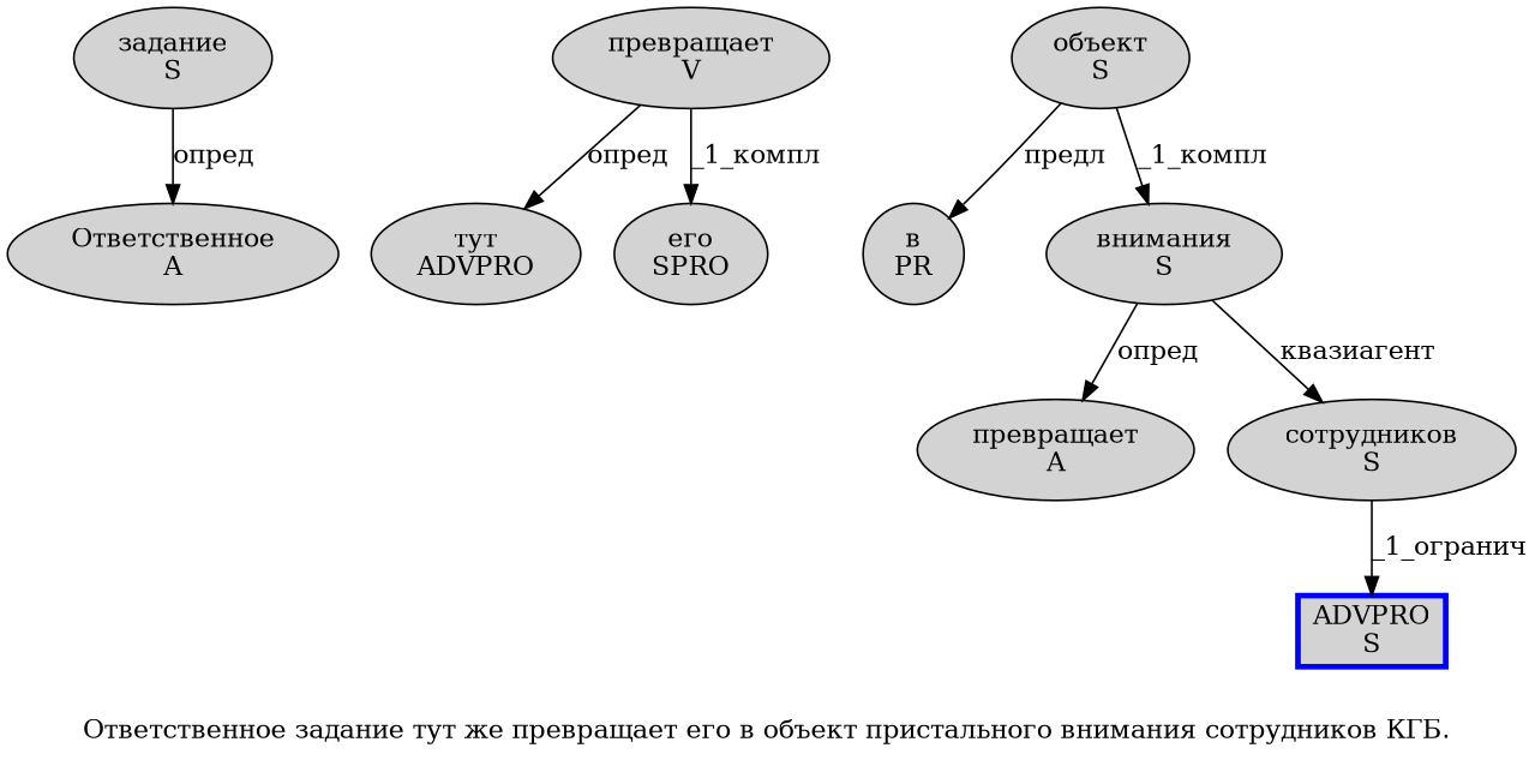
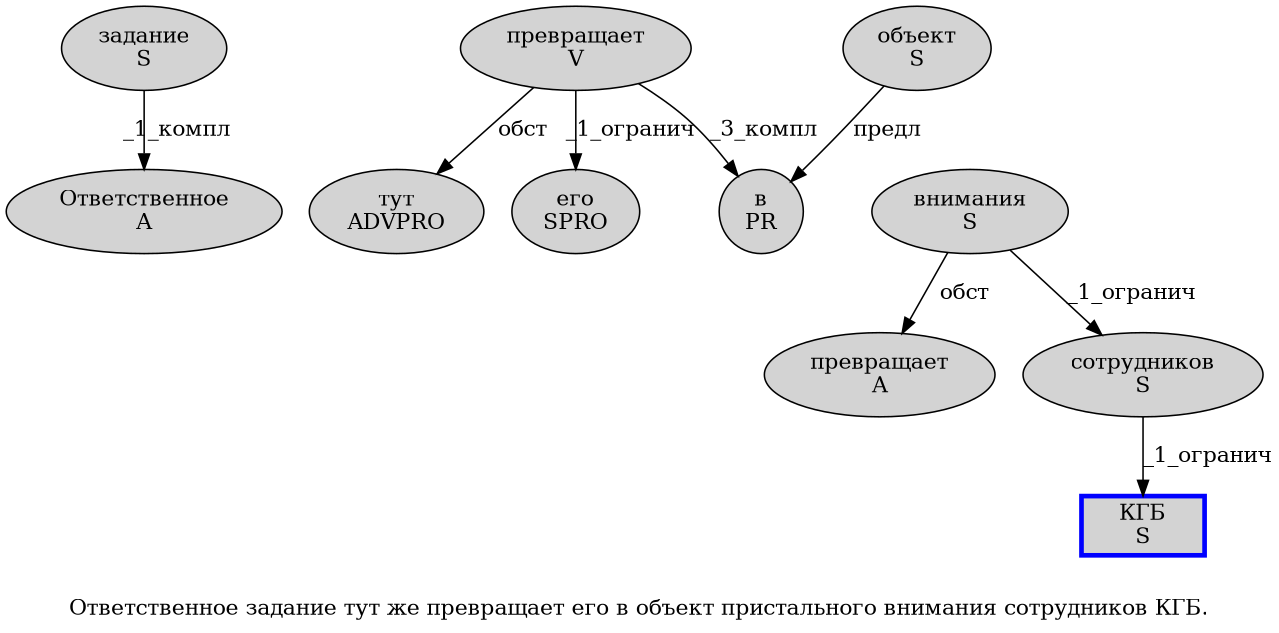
  digraph {
    label="Ответственное задание тут же превращает его в объект пристального внимания сотрудников КГБ."
    node [fillcolor=lightgray penwidth=1 shape=ellipse style=filled]
    n1 [label="Ответственное\nA"]
    n2 [label="задание\nS"]
    n3 [label="тут\nADVPRO"]
    n4 [label="превращает\nV"]
    n5 [label="его\nSPRO"]
    n6 [label="в\nPR"]
    n7 [label="объект\nS"]
    n8 [label="внимания\nS"]
    n9 [label="превращает\nA"]
    n10 [label="сотрудников\nS"]
-   n11 [color=blue label="ADVPRO\nS" penwidth=3 shape=box]
-   n2 -> n1 [label="опред"]
-   n4 -> n3 [label="опред"]
-   n4 -> n5 [label="_1_компл"]
+   n11 [color=blue label="КГБ\nS" penwidth=3 shape=box]
+   n2 -> n1 [label="_1_компл"]
+   n4 -> n3 [label="обст"]
+   n4 -> n5 [label="_1_огранич"]
+   n4 -> n6 [label="_3_компл"]
    n7 -> n6 [label="предл"]
-   n7 -> n8 [label="_1_компл"]
-   n8 -> n9 [label="опред"]
-   n8 -> n10 [label="квазиагент"]
+   n8 -> n9 [label="обст"]
+   n8 -> n10 [label="_1_огранич"]
    n10 -> n11 [label="_1_огранич"]
  }
